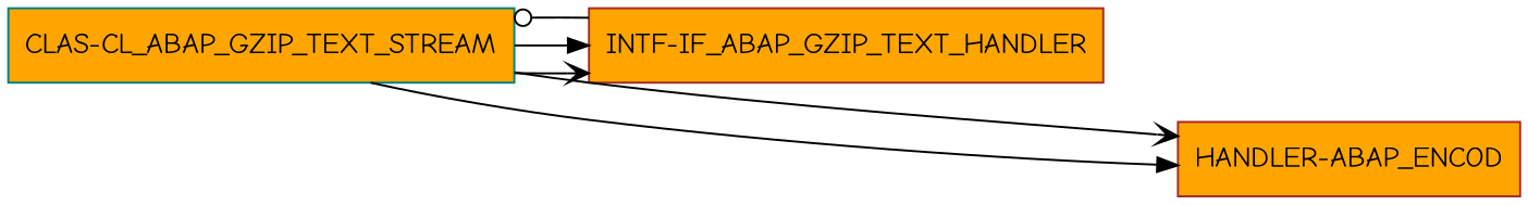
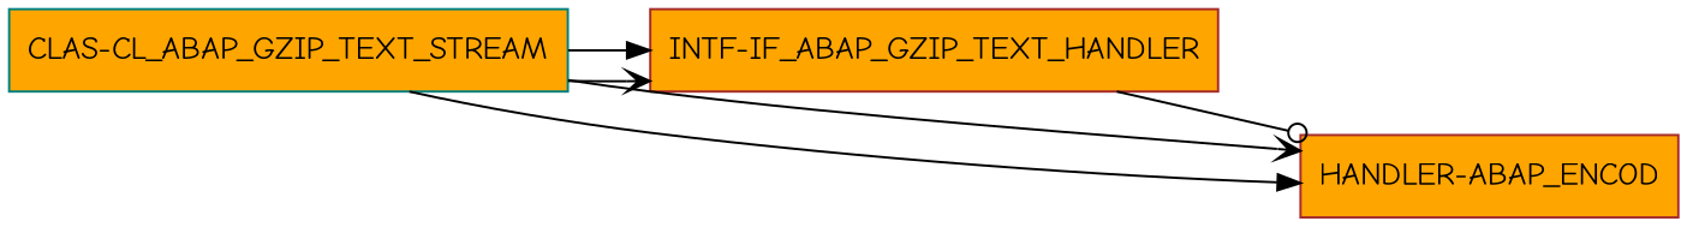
  digraph {
    fontname="Comic Neue"
    rankdir=LR
    node [color=brown fillcolor=orange fontname="Comic Neue" shape=box style=filled]
    edge [arrowhead=vee fontname="Comic Neue"]
    "CLAS-CL_ABAP_GZIP_TEXT_STREAM" [color=teal]
    "INTF-IF_ABAP_GZIP_TEXT_HANDLER"
    n3 [label="HANDLER-ABAP_ENCOD"]
    "CLAS-CL_ABAP_GZIP_TEXT_STREAM" -> "INTF-IF_ABAP_GZIP_TEXT_HANDLER"
    "CLAS-CL_ABAP_GZIP_TEXT_STREAM" -> "INTF-IF_ABAP_GZIP_TEXT_HANDLER" [arrowhead=normal]
    "CLAS-CL_ABAP_GZIP_TEXT_STREAM" -> n3 [arrowhead=normal]
    "CLAS-CL_ABAP_GZIP_TEXT_STREAM" -> n3
-   "INTF-IF_ABAP_GZIP_TEXT_HANDLER" -> "CLAS-CL_ABAP_GZIP_TEXT_STREAM" [arrowhead=odot]
+   "INTF-IF_ABAP_GZIP_TEXT_HANDLER" -> n3 [arrowhead=odot]
  }
